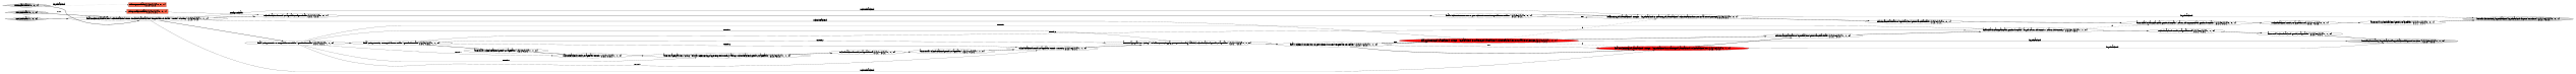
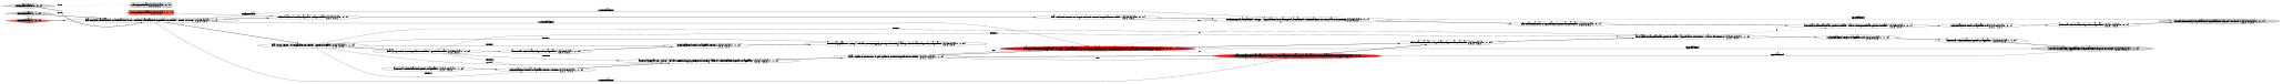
  digraph {
    rankdir=LR
    node [fillcolor=white shape=ellipse style=filled]
    edge [style=bold]
    n1 [label="rocksDbBackend.setDbStoragePaths(testDir1,testDir2)@@@13@@@['1', '1', '0']"]
    n2 [label="assertArrayEquals(new String((((edu.fdu.CPPDG.tinypdg.pe.ExpressionInfo@1afd8dd,rocksDbBackend.getDbStoragePaths())@@@14@@@['1', '1', '0']"]
    n3 [label="final MockEnvironment env = getMockEnvironment(tempFolder.newFolder())@@@17@@@['1', '1', '0']"]
    n4 [label="final MockEnvironment env = getMockEnvironment(tempFolder.newFolder())@@@5@@@['0', '0', '1']"]
    n5 [label="RocksDBKeyedStateBackend<Integer> keyedBackend = createKeyedStateBackend(rocksDbBackend,env,IntSerializer.INSTANCE)@@@6@@@['0', '0', '1']"]
    n6 [label="File instanceBasePath = keyedBackend.getInstanceBasePath()@@@8@@@['0', '0', '1']"]
    n7 [fillcolor=lightgray label="{IOUtils.closeQuietly(keyedBackend)keyedBackend.dispose()env.close()}@@@13@@@['0', '0', '1']"]
    n8 [fillcolor=red label="final RocksDBKeyedStateBackend<Integer> keyedBackend = createKeyedStateBackend(rocksDbBackend,env)@@@18@@@['0', '1', '0']"]
    n9 [fillcolor=red label="final RocksDBKeyedStateBackend<Integer> keyedBackend = createKeyedStateBackend(rocksDbBackend,env,IntSerializer.INSTANCE)@@@18@@@['1', '0', '0']"]
    n10 [fillcolor=lightgray label="{IOUtils.closeQuietly(keyedBackend)keyedBackend.dispose()env.close()}@@@25@@@['1', '1', '0']"]
    n11 [label="File instanceBasePath = keyedBackend.getInstanceBasePath()@@@20@@@['1', '1', '0']"]
    n12 [label="assertNull(rocksDbBackend.getDbStoragePaths())@@@12@@@['1', '1', '0']"]
    n13 [fillcolor=lightgray label="testLocalDbPaths['0', '0', '1']" shape=diamond]
-   n14 [fillcolor=tomato label="File expectedPath@@@2@@@['0', '0', '1']" shape=box]
+   n14 [fillcolor=lightgray label="File expectedPath@@@2@@@['0', '0', '1']" shape=box]
    n15 [label="final RocksDBStateBackend rocksDbBackend = new RocksDBStateBackend(tempFolder.newFolder().toURI().toString())@@@3@@@['1', '1', '1']"]
    n16 [fillcolor=tomato label="String configuredPath@@@2@@@['0', '0', '1']" shape=box]
    n17 [label="rocksDbBackend.setDbStoragePath(configuredPath)@@@4@@@['0', '0', '1']"]
    n18 [label="final String testDir1 = tempFolder.newFolder().getAbsolutePath()@@@4@@@['1', '1', '0']"]
    n19 [label="assertThat(instanceBasePath.getAbsolutePath(),startsWith(expectedPath.getAbsolutePath()))@@@9@@@['0', '0', '1']"]
    n20 [label="rocksDbBackend.setDbStoragePaths(null)@@@10@@@['0', '0', '1']"]
    n21 [label="assertThat(instanceBasePath.getAbsolutePath(),anyOf(startsWith(testDir1),startsWith(testDir2)))@@@21@@@['1', '1', '0']"]
    n22 [label="assertNull(rocksDbBackend.getDbStoragePaths())@@@11@@@['0', '0', '1']"]
    n23 [label="rocksDbBackend.setDbStoragePaths(null)@@@22@@@['1', '1', '0']"]
    n24 [label="assertNull(rocksDbBackend.getDbStoragePaths())@@@23@@@['1', '1', '0']"]
-   n25 [fillcolor=lightgray label="testSetDbPath['1', '0', '0']" shape=diamond]
-   n26 [label="rocksDbBackend.setDbStoragePath(null)@@@11@@@['1', '1', '0']"]
+   n25 [fillcolor=tomato label="testSetDbPath['1', '0', '0']" shape=diamond]
    n27 [label="assertArrayEquals(new String((((edu.fdu.CPPDG.tinypdg.pe.ExpressionInfo@1afd8c2,rocksDbBackend.getDbStoragePaths())@@@8@@@['1', '1', '0']"]
    n28 [label="final String testDir2 = tempFolder.newFolder().getAbsolutePath()@@@5@@@['1', '1', '0']"]
    n29 [label="rocksDbBackend.setDbStoragePath(testDir1)@@@7@@@['1', '1', '0']"]
    n30 [label="assertNull(rocksDbBackend.getDbStoragePaths())@@@6@@@['1', '1', '0']"]
    n31 [fillcolor=lightgray label="testSetDbPath['0', '1', '0']" shape=diamond]
    n1 -> n2
    n2 -> n3
    n3 -> n8
    n3 -> n8 [label=env style=solid]
    n3 -> n9
    n3 -> n9 [label=env style=solid]
    n4 -> n5
    n4 -> n5 [label=env style=solid]
    n5 -> n6
    n5 -> n7 [label=keyedBackend style=solid]
    n6 -> n19
    n8 -> n10 [label=keyedBackend style=solid]
    n8 -> n11
    n9 -> n5 [label=0 style=dashed]
    n9 -> n8 [label=0 style=dashed]
    n9 -> n10 [label=keyedBackend style=solid]
    n9 -> n11
    n11 -> n21
    n12 -> n1
-   n13 -> n14 [label=keyedBackend style=dotted]
+   n13 -> n14 [label=true style=dotted]
    n13 -> n15
    n15 -> n5 [label=rocksDbBackend style=solid]
    n15 -> n8 [label=rocksDbBackend style=solid]
    n15 -> n9 [label=rocksDbBackend style=solid]
    n15 -> n17
    n15 -> n18
    n16 -> n17 [label=configuredPath style=solid]
    n17 -> n4
    n18 -> n1 [label=testDir1 style=solid]
    n18 -> n2 [label=testDir1 style=solid]
    n18 -> n21 [label=testDir1 style=solid]
    n18 -> n27 [label=testDir1 style=solid]
    n18 -> n28
    n18 -> n29 [label=testDir1 style=solid]
    n19 -> n20
    n20 -> n22
    n21 -> n19 [label=0 style=dashed]
    n21 -> n23
    n22 -> n7
    n23 -> n24
    n24 -> n10
    n25 -> n15
-   n26 -> n12
-   n27 -> n26
    n28 -> n1 [label=testDir2 style=solid]
    n28 -> n2 [label=testDir2 style=solid]
    n28 -> n21 [label=testDir2 style=solid]
    n28 -> n30
    n29 -> n27
    n30 -> n29
    n31 -> n15
    n31 -> n16 [label=true style=dotted]
  }
